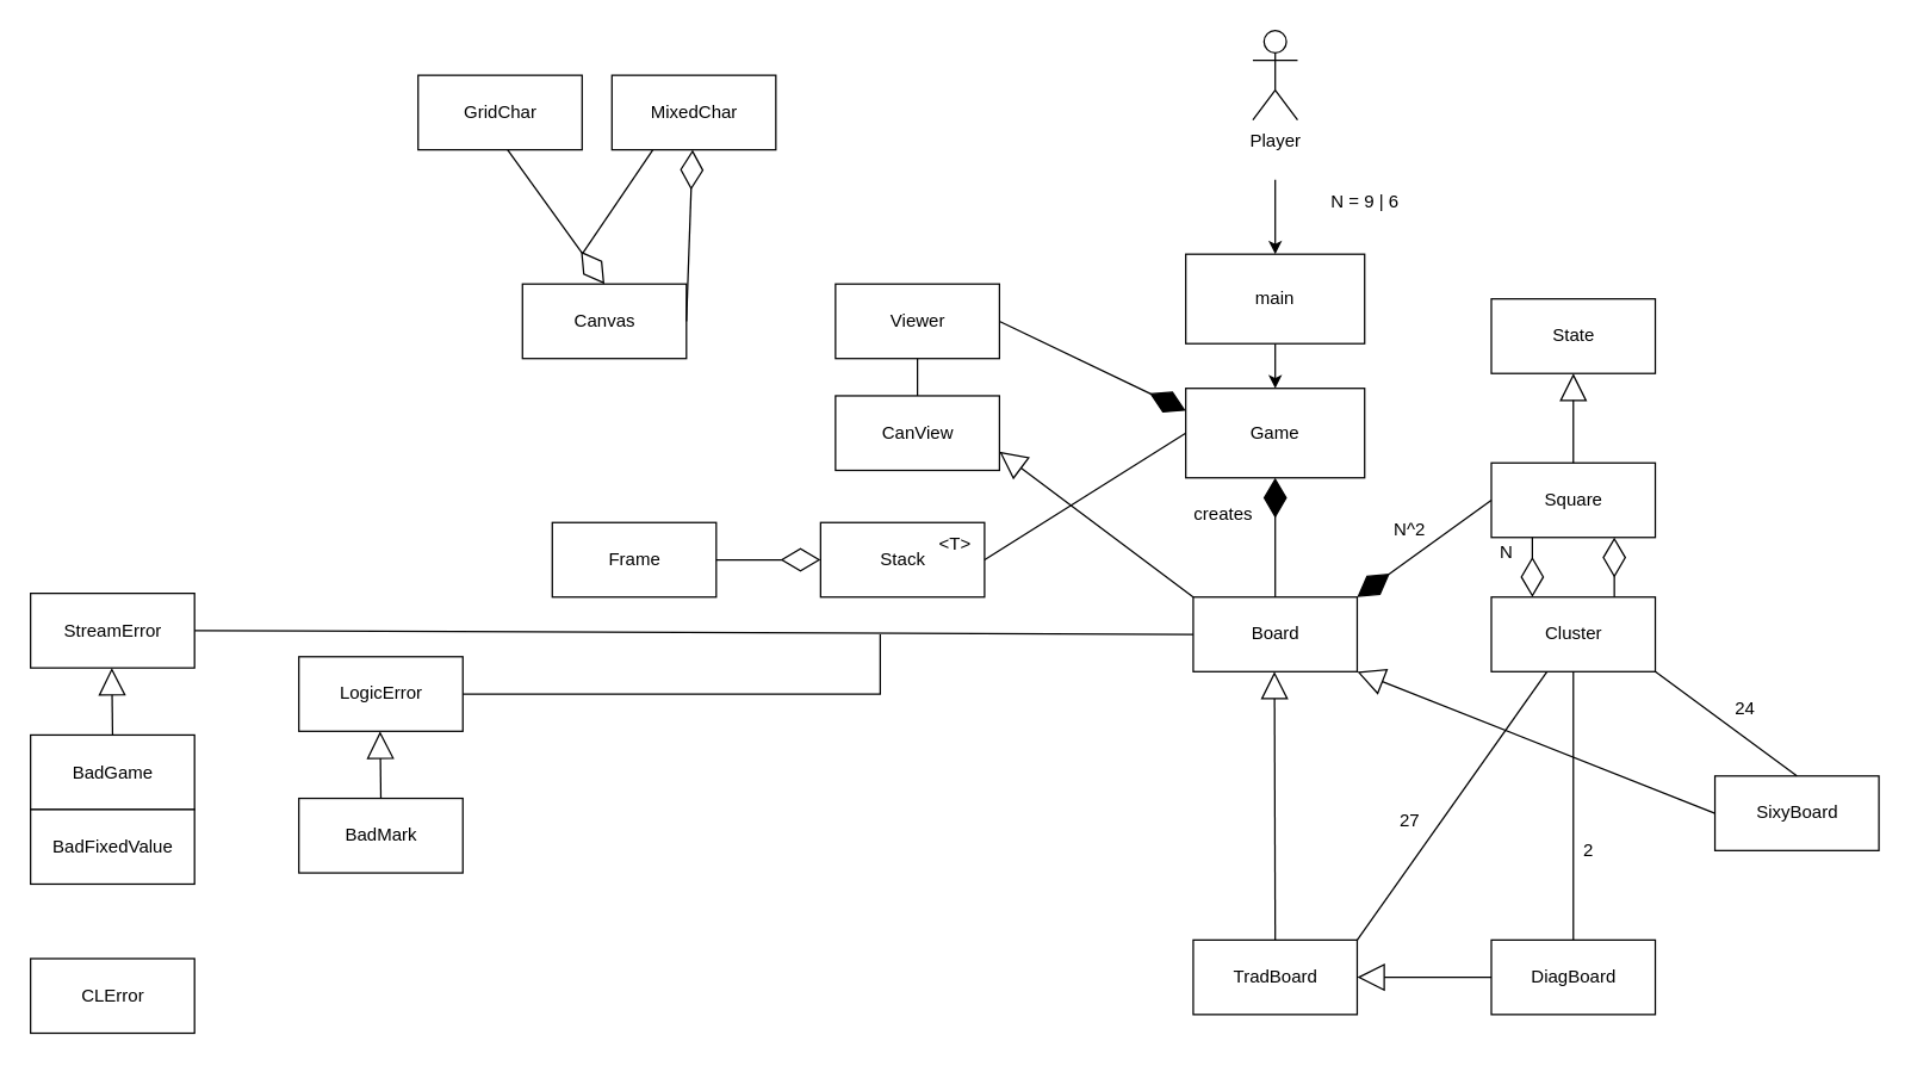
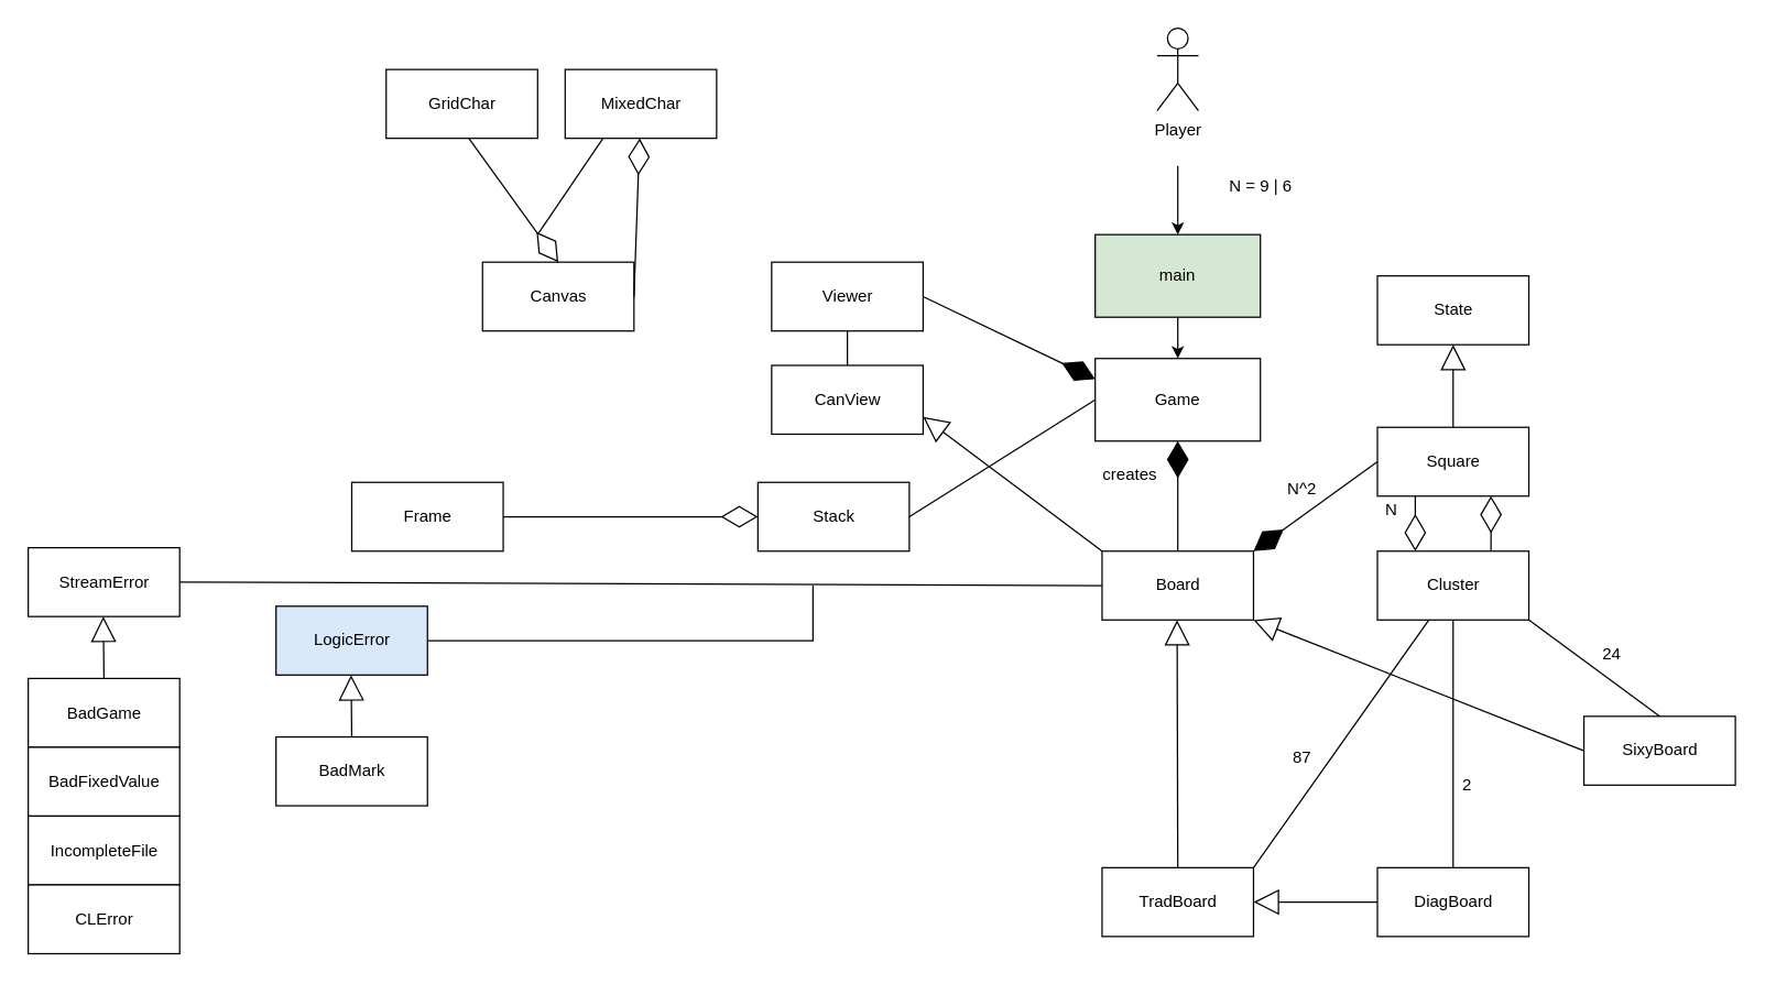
  <mxCell id="0" />
  <mxCell id="1" parent="0" />
  <mxCell id="2" value="Square" style="html=1;" parent="1" vertex="1"><mxGeometry x="1000" y="310" width="110" height="50" as="geometry" /></mxCell>
  <mxCell id="3" value="&lt;div&gt;Cluster&lt;br&gt;&lt;/div&gt;" style="html=1;" parent="1" vertex="1"><mxGeometry x="1000" y="400" width="110" height="50" as="geometry" /></mxCell>
  <mxCell id="4" value="Board" style="html=1;" parent="1" vertex="1"><mxGeometry x="800" y="400" width="110" height="50" as="geometry" /></mxCell>
  <mxCell id="5" value="State" style="html=1;" parent="1" vertex="1"><mxGeometry x="1000" y="200" width="110" height="50" as="geometry" /></mxCell>
  <mxCell id="6" value="DiagBoard" style="html=1;" parent="1" vertex="1"><mxGeometry x="1000" y="630" width="110" height="50" as="geometry" /></mxCell>
  <mxCell id="7" value="" style="endArrow=diamondThin;endFill=1;endSize=24;html=1;rounded=0;entryX=1;entryY=0;entryDx=0;entryDy=0;exitX=0;exitY=0.5;exitDx=0;exitDy=0;" parent="1" source="2" target="4" edge="1"><mxGeometry width="160" relative="1" as="geometry"><mxPoint x="840" y="245" as="sourcePoint" /><mxPoint x="840" y="245" as="targetPoint" /></mxGeometry></mxCell>
  <mxCell id="8" value="" style="endArrow=diamondThin;endFill=1;endSize=24;html=1;rounded=0;entryX=0.5;entryY=1;entryDx=0;entryDy=0;" parent="1" source="4" target="19" edge="1"><mxGeometry width="160" relative="1" as="geometry"><mxPoint x="855" y="210" as="sourcePoint" /><mxPoint x="855" y="330" as="targetPoint" /><Array as="points"><mxPoint x="855" y="340" /></Array></mxGeometry></mxCell>
  <mxCell id="9" value="&lt;div&gt;creates&lt;/div&gt;" style="text;html=1;align=center;verticalAlign=middle;resizable=0;points=[];autosize=1;strokeColor=none;fillColor=none;" parent="1" vertex="1"><mxGeometry x="790" y="330" width="60" height="30" as="geometry" /></mxCell>
  <mxCell id="10" value="" style="endArrow=diamondThin;endFill=0;endSize=24;html=1;rounded=0;entryX=0.75;entryY=1;entryDx=0;entryDy=0;exitX=0.75;exitY=0;exitDx=0;exitDy=0;" parent="1" source="3" target="2" edge="1"><mxGeometry width="160" relative="1" as="geometry"><mxPoint x="1055" y="240" as="sourcePoint" /><mxPoint x="1055" y="240" as="targetPoint" /></mxGeometry></mxCell>
  <mxCell id="11" value="" style="endArrow=diamondThin;endFill=0;endSize=24;html=1;rounded=0;exitX=0.25;exitY=1;exitDx=0;exitDy=0;entryX=0.25;entryY=0;entryDx=0;entryDy=0;" parent="1" source="2" target="3" edge="1"><mxGeometry width="160" relative="1" as="geometry"><mxPoint x="1055" y="360" as="sourcePoint" /><mxPoint x="1055" y="520" as="targetPoint" /></mxGeometry></mxCell>
  <mxCell id="12" value="N" style="text;html=1;align=center;verticalAlign=middle;resizable=0;points=[];autosize=1;strokeColor=none;fillColor=none;" parent="1" vertex="1"><mxGeometry x="995" y="355" width="30" height="30" as="geometry" /></mxCell>
  <mxCell id="13" value="N^2" style="text;html=1;align=center;verticalAlign=middle;resizable=0;points=[];autosize=1;strokeColor=none;fillColor=none;" parent="1" vertex="1"><mxGeometry x="925" y="340" width="40" height="30" as="geometry" /></mxCell>
  <mxCell id="14" value="" style="endArrow=none;html=1;rounded=0;entryX=1;entryY=0;entryDx=0;entryDy=0;" parent="1" source="3" target="32" edge="1"><mxGeometry width="50" height="50" relative="1" as="geometry"><mxPoint x="929.289" y="475" as="sourcePoint" /><mxPoint x="929.289" y="425" as="targetPoint" /></mxGeometry></mxCell>
- <mxCell id="15" value="27" style="text;html=1;align=center;verticalAlign=middle;resizable=0;points=[];autosize=1;strokeColor=none;fillColor=none;" parent="1" vertex="1"><mxGeometry x="925" y="535" width="40" height="30" as="geometry" /></mxCell>
+ <mxCell id="15" value="87" style="text;html=1;align=center;verticalAlign=middle;resizable=0;points=[];autosize=1;strokeColor=none;fillColor=none;" parent="1" vertex="1"><mxGeometry x="925" y="535" width="40" height="30" as="geometry" /></mxCell>
  <mxCell id="16" value="" style="endArrow=block;endSize=16;endFill=0;html=1;rounded=0;entryX=0.5;entryY=1;entryDx=0;entryDy=0;" parent="1" source="2" target="5" edge="1"><mxGeometry width="160" relative="1" as="geometry"><mxPoint x="1055" y="150" as="sourcePoint" /><mxPoint x="1055" y="150" as="targetPoint" /><mxPoint as="offset" /></mxGeometry></mxCell>
  <mxCell id="17" value="" style="endArrow=none;html=1;rounded=0;entryX=0.5;entryY=1;entryDx=0;entryDy=0;exitX=0.5;exitY=0;exitDx=0;exitDy=0;" parent="1" source="6" target="3" edge="1"><mxGeometry width="50" height="50" relative="1" as="geometry"><mxPoint x="910" y="520" as="sourcePoint" /><mxPoint x="980.711" y="548" as="targetPoint" /></mxGeometry></mxCell>
  <mxCell id="18" value="2" style="text;html=1;align=center;verticalAlign=middle;resizable=0;points=[];autosize=1;strokeColor=none;fillColor=none;" parent="1" vertex="1"><mxGeometry x="1050" y="555" width="30" height="30" as="geometry" /></mxCell>
  <mxCell id="19" value="Game" style="rounded=0;whiteSpace=wrap;html=1;" parent="1" vertex="1"><mxGeometry x="795" y="260" width="120" height="60" as="geometry" /></mxCell>
  <mxCell id="20" value="Player" style="shape=umlActor;verticalLabelPosition=bottom;verticalAlign=top;html=1;outlineConnect=0;" parent="1" vertex="1"><mxGeometry x="840" y="20" width="30" height="60" as="geometry" /></mxCell>
  <mxCell id="21" style="edgeStyle=orthogonalEdgeStyle;rounded=0;orthogonalLoop=1;jettySize=auto;html=1;entryX=0.5;entryY=0;entryDx=0;entryDy=0;" parent="1" source="22" target="19" edge="1"><mxGeometry relative="1" as="geometry" /></mxCell>
- <mxCell id="22" value="main" style="rounded=0;whiteSpace=wrap;html=1;" parent="1" vertex="1"><mxGeometry x="795" y="170" width="120" height="60" as="geometry" /></mxCell>
+ <mxCell id="22" value="main" style="rounded=0;whiteSpace=wrap;html=1;fillColor=#d5e8d4;" parent="1" vertex="1"><mxGeometry x="795" y="170" width="120" height="60" as="geometry" /></mxCell>
  <mxCell id="23" value="&lt;div&gt;Canvas&lt;/div&gt;" style="html=1;" parent="1" vertex="1"><mxGeometry x="350" y="190" width="110" height="50" as="geometry" /></mxCell>
  <mxCell id="24" style="edgeStyle=none;rounded=0;orthogonalLoop=1;jettySize=auto;html=1;exitX=0.5;exitY=0;exitDx=0;exitDy=0;entryX=0.5;entryY=1;entryDx=0;entryDy=0;strokeColor=default;strokeWidth=1;endArrow=none;endFill=0;" parent="1" source="25" target="35" edge="1"><mxGeometry relative="1" as="geometry" /></mxCell>
  <mxCell id="25" value="&lt;div&gt;CanView&lt;/div&gt;" style="html=1;" parent="1" vertex="1"><mxGeometry x="560" y="265" width="110" height="50" as="geometry" /></mxCell>
- <mxCell id="26" value="&lt;div&gt;LogicError&lt;/div&gt;" style="html=1;" parent="1" vertex="1"><mxGeometry x="200" y="440" width="110" height="50" as="geometry" /></mxCell>
+ <mxCell id="26" value="&lt;div&gt;LogicError&lt;/div&gt;" style="html=1;fillColor=#dae8fc;" parent="1" vertex="1"><mxGeometry x="200" y="440" width="110" height="50" as="geometry" /></mxCell>
  <mxCell id="27" value="StreamError" style="html=1;" parent="1" vertex="1"><mxGeometry x="20" y="397.5" width="110" height="50" as="geometry" /></mxCell>
- <mxCell id="28" value="Frame" style="html=1;" parent="1" vertex="1"><mxGeometry x="370" y="350" width="110" height="50" as="geometry" /></mxCell>
+ <mxCell id="28" value="Frame" style="html=1;" parent="1" vertex="1"><mxGeometry x="255" y="350" width="110" height="50" as="geometry" /></mxCell>
  <mxCell id="29" value="GridChar" style="html=1;" parent="1" vertex="1"><mxGeometry x="280" y="50" width="110" height="50" as="geometry" /></mxCell>
  <mxCell id="30" style="edgeStyle=none;rounded=0;orthogonalLoop=1;jettySize=auto;html=1;exitX=0.25;exitY=1;exitDx=0;exitDy=0;strokeColor=default;strokeWidth=1;endArrow=none;endFill=0;" parent="1" source="31" edge="1"><mxGeometry relative="1" as="geometry"><mxPoint x="390" y="170" as="targetPoint" /></mxGeometry></mxCell>
  <mxCell id="31" value="MixedChar" style="html=1;" parent="1" vertex="1"><mxGeometry x="410" y="50" width="110" height="50" as="geometry" /></mxCell>
  <mxCell id="32" value="TradBoard" style="html=1;" parent="1" vertex="1"><mxGeometry x="800" y="630" width="110" height="50" as="geometry" /></mxCell>
  <mxCell id="33" value="SixyBoard" style="html=1;" parent="1" vertex="1"><mxGeometry x="1150" y="520" width="110" height="50" as="geometry" /></mxCell>
  <mxCell id="34" value="&lt;div&gt;Stack&lt;/div&gt;" style="html=1;" parent="1" vertex="1"><mxGeometry x="550" y="350" width="110" height="50" as="geometry" /></mxCell>
  <mxCell id="35" value="Viewer" style="html=1;" parent="1" vertex="1"><mxGeometry x="560" y="190" width="110" height="50" as="geometry" /></mxCell>
  <mxCell id="36" value="" style="endArrow=block;endSize=16;endFill=0;html=1;rounded=0;exitX=0;exitY=0.5;exitDx=0;exitDy=0;entryX=1;entryY=0.5;entryDx=0;entryDy=0;" parent="1" source="6" target="32" edge="1"><mxGeometry width="160" relative="1" as="geometry"><mxPoint x="854.5" y="633" as="sourcePoint" /><mxPoint x="920" y="660" as="targetPoint" /><mxPoint as="offset" /></mxGeometry></mxCell>
  <mxCell id="37" value="" style="endArrow=block;endSize=16;endFill=0;html=1;rounded=0;exitX=0.5;exitY=0;exitDx=0;exitDy=0;" parent="1" source="32" edge="1"><mxGeometry width="160" relative="1" as="geometry"><mxPoint x="854.5" y="515" as="sourcePoint" /><mxPoint x="854.5" y="450" as="targetPoint" /><mxPoint as="offset" /></mxGeometry></mxCell>
  <mxCell id="38" value="" style="endArrow=block;endSize=16;endFill=0;html=1;rounded=0;exitX=0;exitY=0.5;exitDx=0;exitDy=0;entryX=1;entryY=1;entryDx=0;entryDy=0;" parent="1" source="33" target="4" edge="1"><mxGeometry width="160" relative="1" as="geometry"><mxPoint x="704.5" y="515" as="sourcePoint" /><mxPoint x="704.5" y="450" as="targetPoint" /><mxPoint as="offset" /></mxGeometry></mxCell>
  <mxCell id="39" value="" style="endArrow=none;html=1;rounded=0;entryX=1;entryY=1;entryDx=0;entryDy=0;exitX=0.5;exitY=0;exitDx=0;exitDy=0;" parent="1" source="33" target="3" edge="1"><mxGeometry width="50" height="50" relative="1" as="geometry"><mxPoint x="1230" y="480" as="sourcePoint" /><mxPoint x="1140" y="480" as="targetPoint" /></mxGeometry></mxCell>
  <mxCell id="40" value="24" style="text;html=1;align=center;verticalAlign=middle;resizable=0;points=[];autosize=1;strokeColor=none;fillColor=none;" parent="1" vertex="1"><mxGeometry x="1150" y="460" width="40" height="30" as="geometry" /></mxCell>
  <mxCell id="41" value="N = 9 | 6" style="text;html=1;align=center;verticalAlign=middle;resizable=0;points=[];autosize=1;strokeColor=none;fillColor=none;" parent="1" vertex="1"><mxGeometry x="880" y="120" width="70" height="30" as="geometry" /></mxCell>
  <mxCell id="42" value="" style="endArrow=none;html=1;rounded=0;entryX=1;entryY=0.5;entryDx=0;entryDy=0;" parent="1" target="26" edge="1"><mxGeometry width="50" height="50" relative="1" as="geometry"><mxPoint x="590" y="425" as="sourcePoint" /><mxPoint x="650" y="600" as="targetPoint" /><Array as="points"><mxPoint x="590" y="465" /></Array></mxGeometry></mxCell>
  <mxCell id="43" value="" style="endArrow=none;html=1;rounded=0;entryX=1;entryY=0.5;entryDx=0;entryDy=0;exitX=0;exitY=0.5;exitDx=0;exitDy=0;" parent="1" source="4" target="27" edge="1"><mxGeometry width="50" height="50" relative="1" as="geometry"><mxPoint x="800" y="365" as="sourcePoint" /><mxPoint x="740" y="375" as="targetPoint" /></mxGeometry></mxCell>
  <mxCell id="44" value="" style="endArrow=none;html=1;rounded=0;entryX=1;entryY=0.5;entryDx=0;entryDy=0;exitX=0;exitY=0.5;exitDx=0;exitDy=0;" parent="1" source="19" target="34" edge="1"><mxGeometry width="50" height="50" relative="1" as="geometry"><mxPoint x="680" y="295" as="sourcePoint" /><mxPoint x="620" y="325" as="targetPoint" /></mxGeometry></mxCell>
  <mxCell id="45" value="BadGame" style="html=1;" parent="1" vertex="1"><mxGeometry x="20" y="492.5" width="110" height="50" as="geometry" /></mxCell>
  <mxCell id="46" value="BadFixedValue" style="html=1;" parent="1" vertex="1"><mxGeometry x="20" y="542.5" width="110" height="50" as="geometry" /></mxCell>
+ <mxCell id="47" value="IncompleteFile" style="html=1;" parent="1" vertex="1"><mxGeometry x="20" y="592.5" width="110" height="50" as="geometry" /></mxCell>
  <mxCell id="48" value="CLError" style="html=1;" parent="1" vertex="1"><mxGeometry x="20" y="642.5" width="110" height="50" as="geometry" /></mxCell>
  <mxCell id="49" value="" style="endArrow=block;endSize=16;endFill=0;html=1;rounded=0;" parent="1" edge="1"><mxGeometry width="160" relative="1" as="geometry"><mxPoint x="75" y="492.5" as="sourcePoint" /><mxPoint x="74.5" y="447.5" as="targetPoint" /><mxPoint as="offset" /></mxGeometry></mxCell>
  <mxCell id="50" value="" style="endArrow=block;endSize=16;endFill=0;html=1;rounded=0;" parent="1" edge="1"><mxGeometry width="160" relative="1" as="geometry"><mxPoint x="255" y="535" as="sourcePoint" /><mxPoint x="254.5" y="490" as="targetPoint" /><mxPoint as="offset" /></mxGeometry></mxCell>
  <mxCell id="51" value="BadMark" style="html=1;" parent="1" vertex="1"><mxGeometry x="200" y="535" width="110" height="50" as="geometry" /></mxCell>
  <mxCell id="52" value="" style="endArrow=diamondThin;endFill=0;endSize=24;html=1;rounded=0;exitX=1;exitY=0.5;exitDx=0;exitDy=0;entryX=0;entryY=0.5;entryDx=0;entryDy=0;" parent="1" source="28" target="34" edge="1"><mxGeometry width="160" relative="1" as="geometry"><mxPoint x="957.5" y="420" as="sourcePoint" /><mxPoint x="957.5" y="460" as="targetPoint" /></mxGeometry></mxCell>
  <mxCell id="53" value="" style="endArrow=diamondThin;endFill=1;endSize=24;html=1;rounded=0;entryX=0;entryY=0.25;entryDx=0;entryDy=0;exitX=1;exitY=0.5;exitDx=0;exitDy=0;" parent="1" source="35" target="19" edge="1"><mxGeometry width="160" relative="1" as="geometry"><mxPoint x="865" y="410" as="sourcePoint" /><mxPoint x="865" y="330" as="targetPoint" /><Array as="points" /></mxGeometry></mxCell>
  <mxCell id="54" value="" style="endArrow=block;endSize=16;endFill=0;html=1;rounded=0;entryX=1;entryY=0.75;entryDx=0;entryDy=0;exitX=0;exitY=0;exitDx=0;exitDy=0;" parent="1" source="4" target="25" edge="1"><mxGeometry width="160" relative="1" as="geometry"><mxPoint x="225" y="525" as="sourcePoint" /><mxPoint x="224.5" y="480" as="targetPoint" /><mxPoint as="offset" /></mxGeometry></mxCell>
  <mxCell id="55" value="" style="endArrow=diamondThin;endFill=0;endSize=24;html=1;rounded=0;entryX=0.5;entryY=0;entryDx=0;entryDy=0;" parent="1" target="23" edge="1"><mxGeometry width="160" relative="1" as="geometry"><mxPoint x="340" y="100" as="sourcePoint" /><mxPoint x="560" y="385" as="targetPoint" /><Array as="points"><mxPoint x="340" y="100" /></Array></mxGeometry></mxCell>
  <mxCell id="56" value="" style="endArrow=diamondThin;endFill=0;endSize=24;html=1;rounded=0;exitX=1;exitY=0.5;exitDx=0;exitDy=0;" parent="1" source="23" target="31" edge="1"><mxGeometry width="160" relative="1" as="geometry"><mxPoint x="465" y="230" as="sourcePoint" /><mxPoint x="520" y="290" as="targetPoint" /></mxGeometry></mxCell>
- <mxCell id="57" value="&amp;lt;T&amp;gt;" style="text;html=1;align=center;verticalAlign=middle;resizable=0;points=[];autosize=1;strokeColor=none;fillColor=none;" vertex="1" parent="1"><mxGeometry x="620" y="350" width="40" height="30" as="geometry" /></mxCell>
  <mxCell id="58" value="" style="endArrow=classic;html=1;rounded=0;entryX=0.5;entryY=0;entryDx=0;entryDy=0;" edge="1" parent="1" target="22"><mxGeometry width="50" height="50" relative="1" as="geometry"><mxPoint x="855" y="120" as="sourcePoint" /><mxPoint x="880" y="110" as="targetPoint" /></mxGeometry></mxCell>
